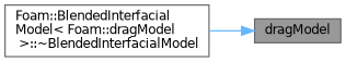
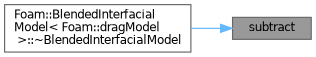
  digraph {
    rankdir=RL
    fontname="DejaVu Sans"
    node [fontname="DejaVu Sans" fontsize=10 shape=box style=filled]
-   n1 [color=gray40 fillcolor=grey60 fontcolor=black height=0.2 label=dragModel width=0.4]
+   n1 [color=gray40 fillcolor=grey60 fontcolor=black height=0.2 label=subtract width=0.4]
    n2 [color=grey40 fillcolor=white height=0.2 label="Foam::BlendedInterfacial\lModel\< Foam::dragModel\l \>::~BlendedInterfacialModel" width=0.4]
    n1 -> n2 [color=steelblue1 dir=back fontname="DejaVu Sans" fontsize=10 labelfontname=Helvetica labelfontsize=10 style=solid]
  }
